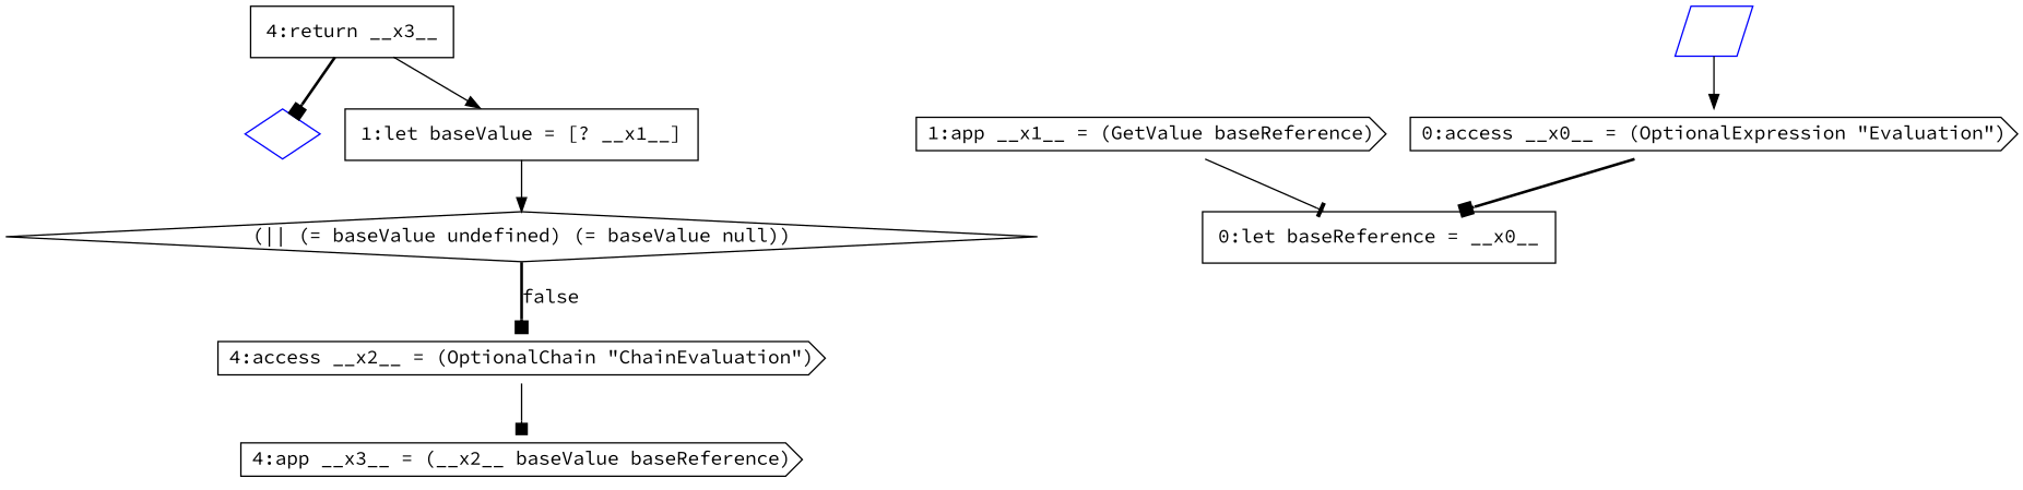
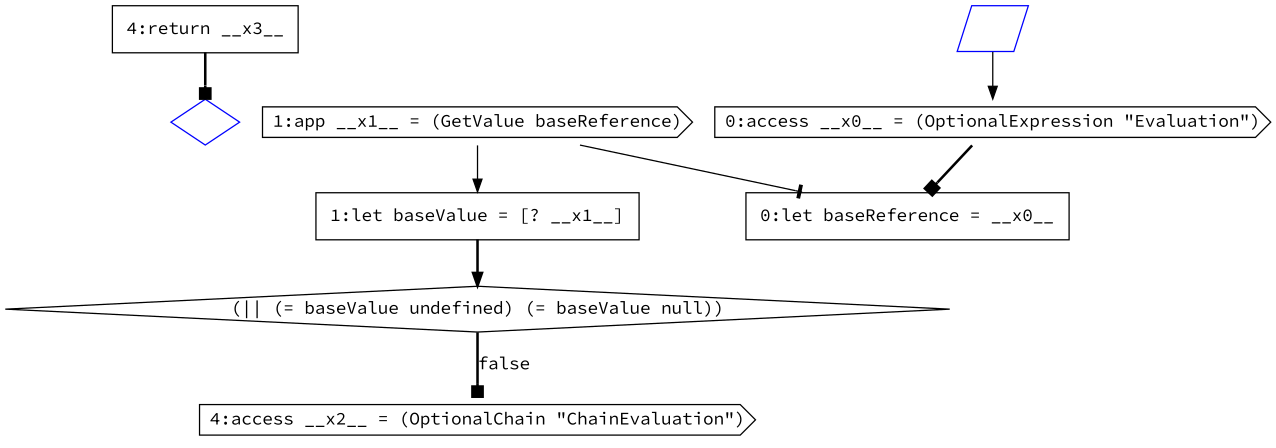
  digraph {
    fontname="Source Code Pro"
    node [color=black fillcolor=white fontname="Source Code Pro" shape=cds style=filled]
    edge [arrowhead=box color=black fontname="Source Code Pro" style=bold]
    n1 [label=<<font color="black">     <table border="0" cellborder="1" cellspacing="0" cellpadding="10">       <tr><td align="left">4:return __x3__</td></tr>     </table>   </font>> margin=0 shape=none]
    n2 [color=blue label=" " shape=diamond]
    n3 [label=<<font color="black">4:access __x2__ = (OptionalChain &quot;ChainEvaluation&quot;)</font>>]
-   n4 [label=<<font color="black">4:app __x3__ = (__x2__ baseValue baseReference)</font>>]
    n5 [label=<<font color="black">     <table border="0" cellborder="1" cellspacing="0" cellpadding="10">       <tr><td align="left">0:let baseReference = __x0__</td></tr>     </table>   </font>> margin=0 shape=none]
    n6 [label=<<font color="black">1:app __x1__ = (GetValue baseReference)</font>>]
    n7 [label=<<font color="black">     <table border="0" cellborder="1" cellspacing="0" cellpadding="10">       <tr><td align="left">1:let baseValue = [? __x1__]</td></tr>     </table>   </font>> margin=0 shape=none]
    n8 [color=blue label=" " shape=parallelogram]
    n9 [label=<<font color="black">0:access __x0__ = (OptionalExpression &quot;Evaluation&quot;)</font>>]
    n10 [label=<<font color="black">(|| (= baseValue undefined) (= baseValue null))</font>> shape=diamond]
    n1 -> n2
-   n3 -> n4 [style=solid]
    n6 -> n5 [arrowhead=tee style=solid]
-   n1 -> n7 [arrowhead=normal style=solid]
-   n7 -> n10 [arrowhead=normal style=solid]
+   n6 -> n7 [arrowhead=normal style=solid]
+   n7 -> n10 [arrowhead=normal]
    n8 -> n9 [arrowhead=normal style=solid]
    n9 -> n5
    n10 -> n3 [label=<<font color="black">false</font>>]
  }
